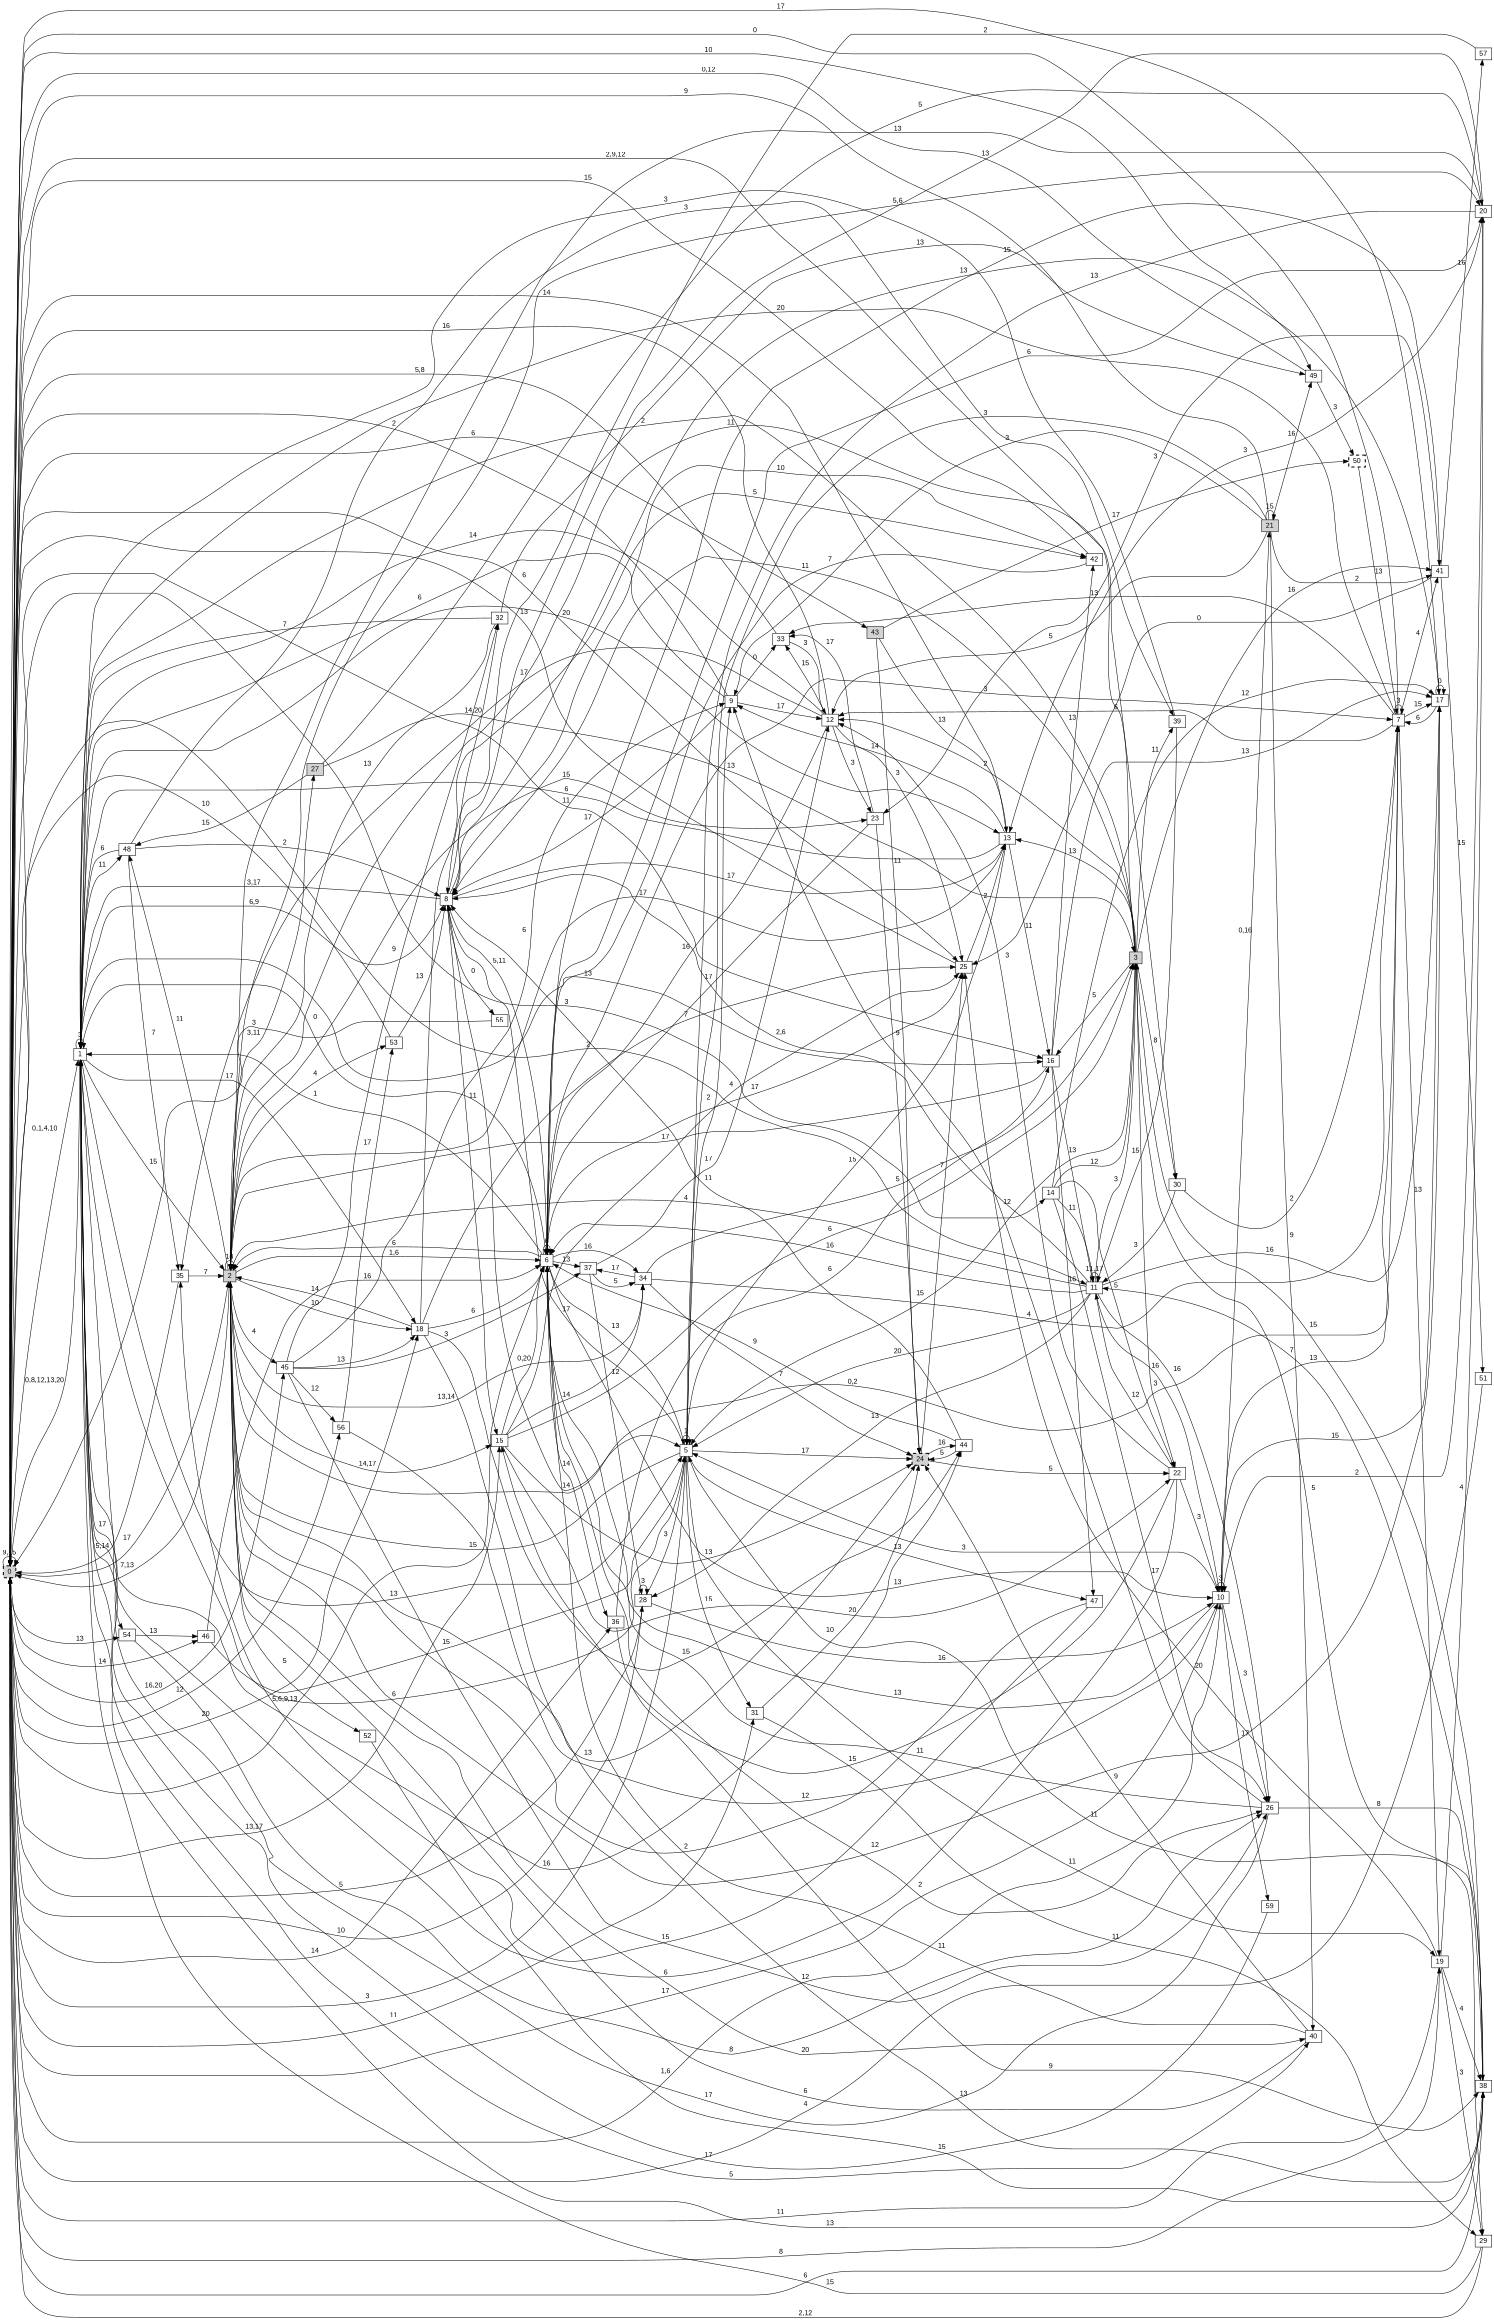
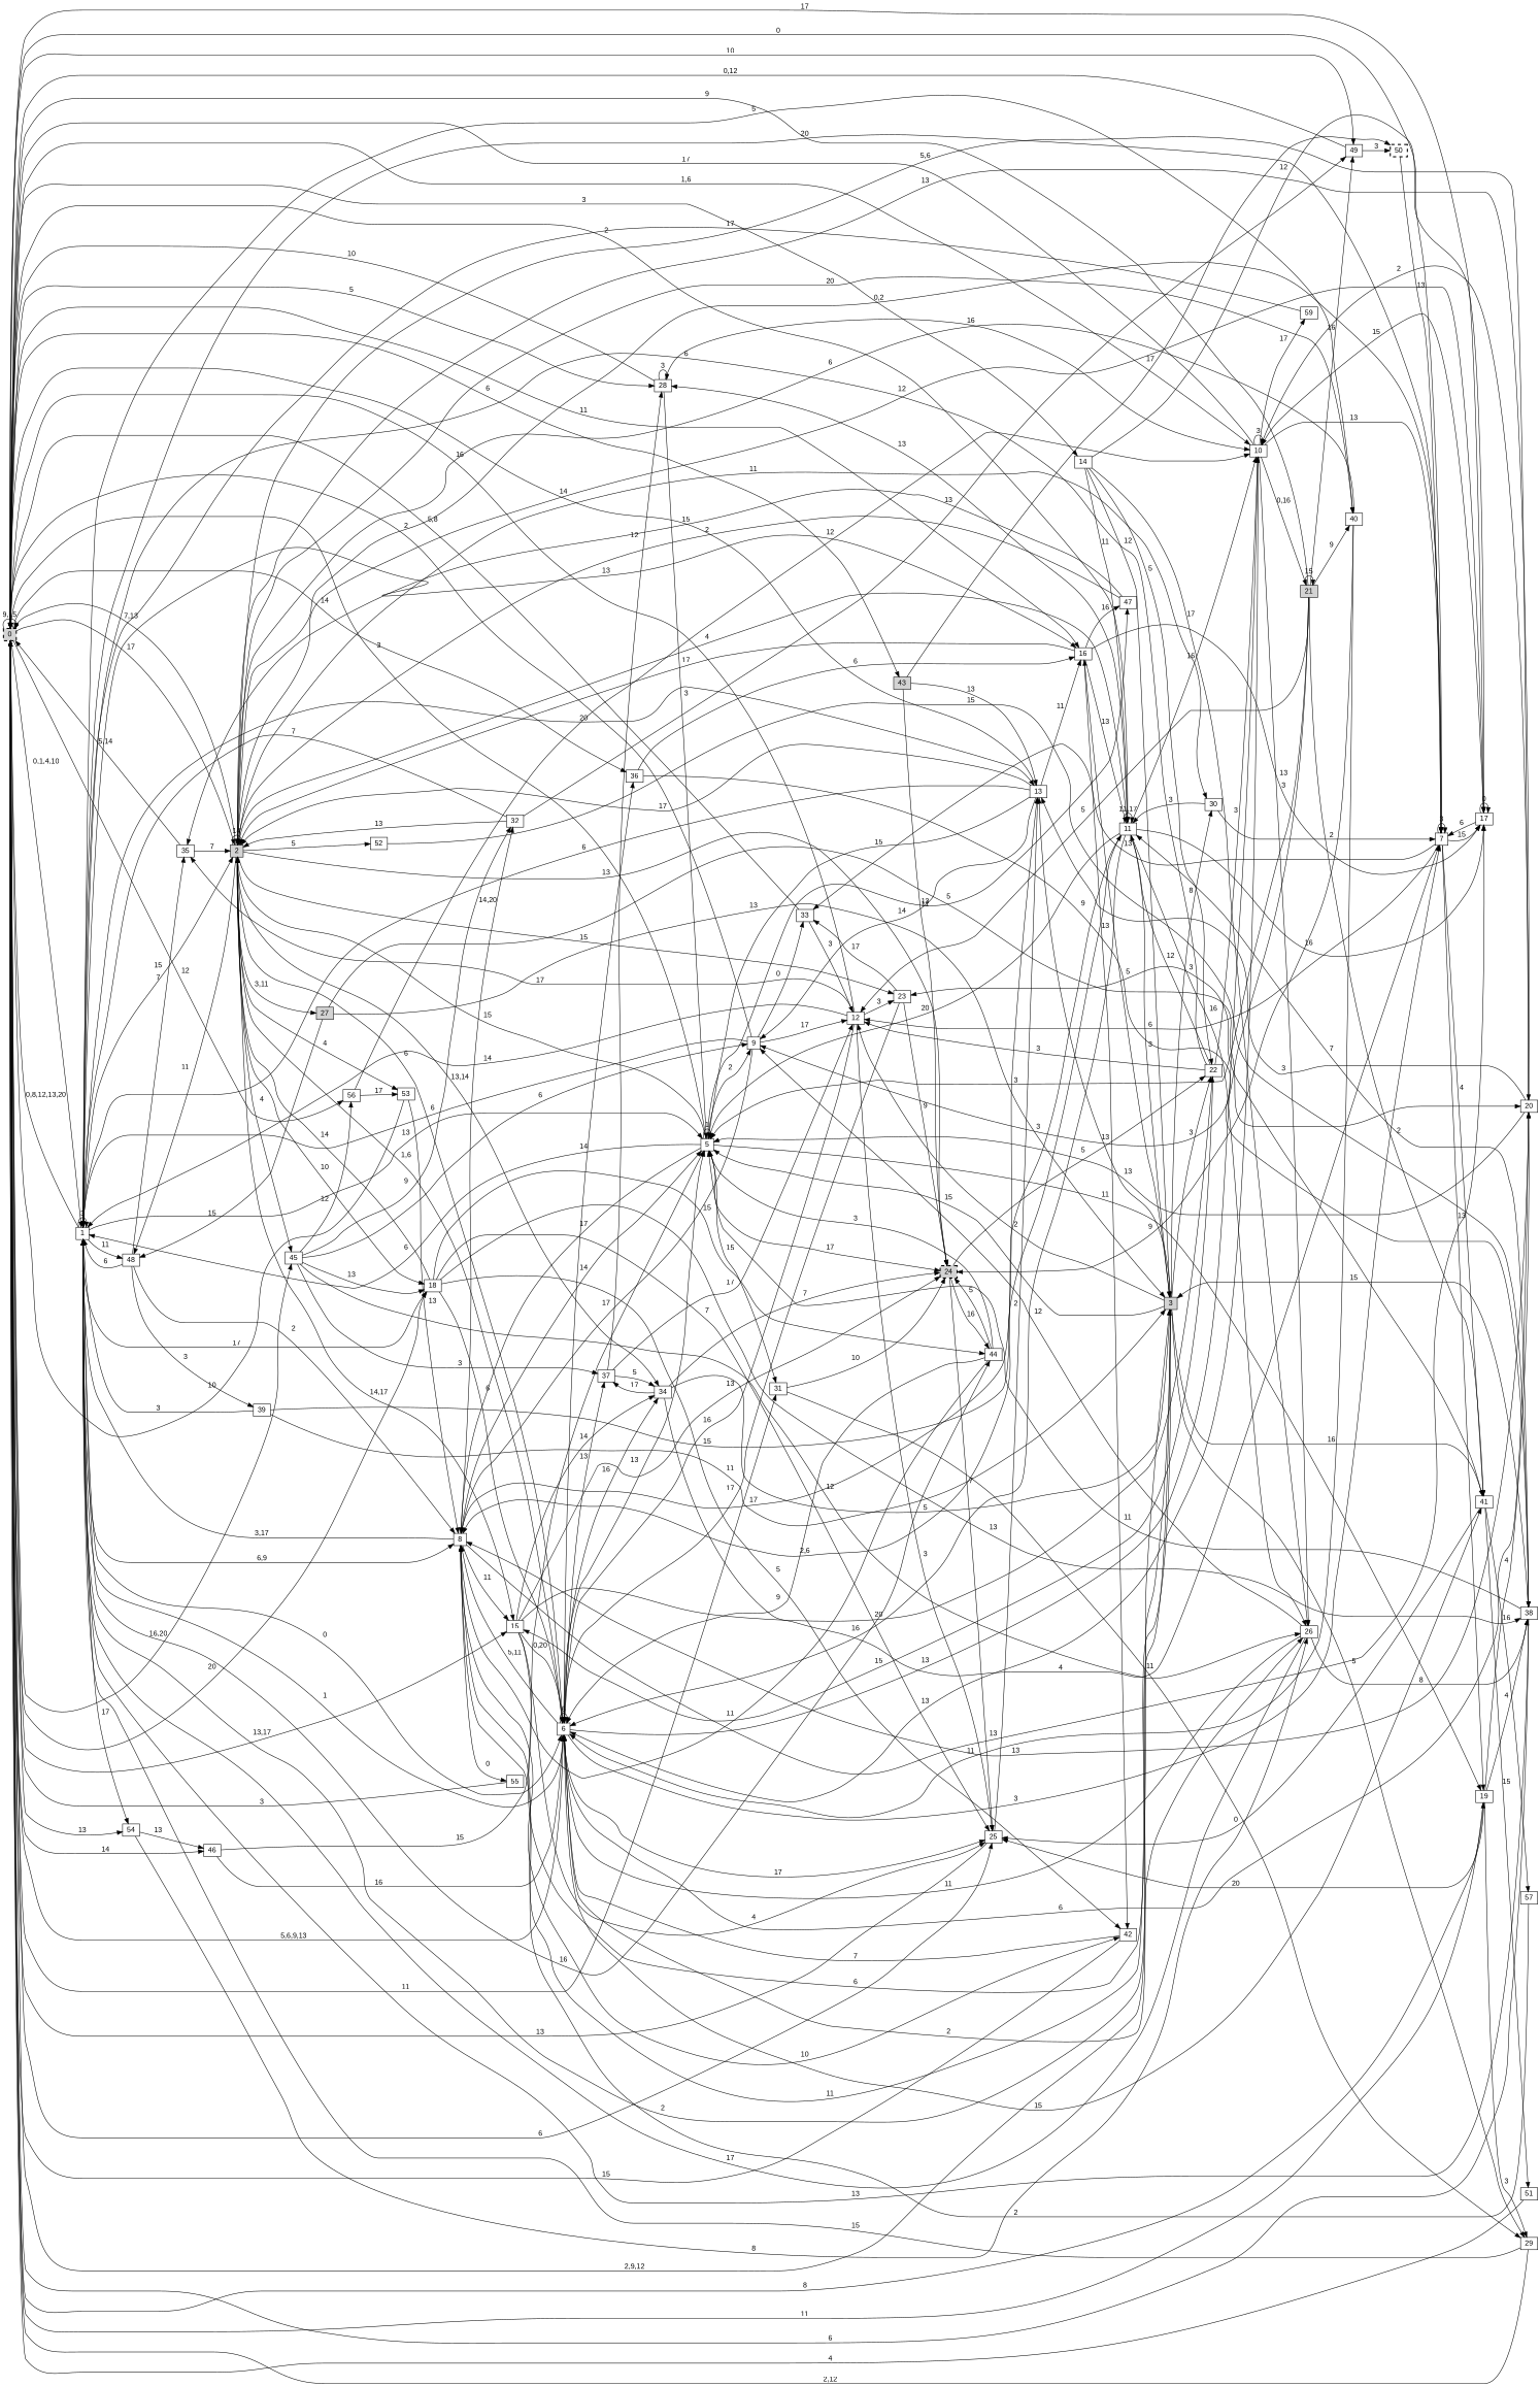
  digraph {
    rankdir=LR
    node [fontname=Arial shape=box]
    edge [fontname=Arial]
    n1 [height=0.1 label=0 style="filled,bold,dashed" width=0.1]
    n2 [height=0.1 label=1 width=0.1]
    n3 [height=0.1 label=2 style=filled width=0.1]
    n4 [height=0.1 label=6 width=0.1]
    n5 [height=0.1 label=10 width=0.1]
    n6 [height=0.1 label=11 width=0.1]
    n7 [height=0.1 label=14 width=0.1]
    n8 [height=0.1 label=15 width=0.1]
    n9 [height=0.1 label=16 width=0.1]
    n10 [height=0.1 label=18 width=0.1]
    n11 [height=0.1 label=19 width=0.1]
    n12 [height=0.1 label=25 width=0.1]
    n13 [height=0.1 label=28 width=0.1]
    n14 [height=0.1 label=31 width=0.1]
    n15 [height=0.1 label=36 width=0.1]
    n16 [height=0.1 label=43 style=filled width=0.1]
    n17 [height=0.1 label=45 width=0.1]
    n18 [height=0.1 label=46 width=0.1]
    n19 [height=0.1 label=49 width=0.1]
    n20 [height=0.1 label=54 width=0.1]
    n21 [height=0.1 label=56 width=0.1]
    n22 [height=0.1 label=5 width=0.1]
    n23 [height=0.1 label=8 width=0.1]
    n24 [height=0.1 label=13 width=0.1]
    n25 [height=0.1 label=40 width=0.1]
    n26 [height=0.1 label=44 width=0.1]
    n27 [height=0.1 label=48 width=0.1]
    n28 [height=0.1 label=7 width=0.1]
    n29 [height=0.1 label=17 width=0.1]
    n30 [height=0.1 label=20 width=0.1]
    n31 [height=0.1 label=23 width=0.1]
    n32 [height=0.1 label=24 style="filled,bold,dashed" width=0.1]
    n33 [height=0.1 label=27 style=filled width=0.1]
    n34 [height=0.1 label=30 width=0.1]
    n35 [height=0.1 label=34 width=0.1]
    n36 [height=0.1 label=52 width=0.1]
    n37 [height=0.1 label=53 width=0.1]
    n38 [height=0.1 label=41 width=0.1]
    n39 [height=0.1 label=26 width=0.1]
    n40 [height=0.1 label=37 width=0.1]
    n41 [height=0.1 label=21 style=filled width=0.1]
    n42 [height=0.1 label=59 width=0.1]
    n43 [height=0.1 label=3 style=filled width=0.1]
    n44 [height=0.1 label=22 width=0.1]
    n45 [height=0.1 label=47 width=0.1]
    n46 [height=0.1 label=42 width=0.1]
    n47 [height=0.1 label=38 width=0.1]
    n48 [height=0.1 label=29 width=0.1]
    n49 [height=0.1 label=50 style="bold,dashed" width=0.1]
    n50 [height=0.1 label=9 width=0.1]
    n51 [height=0.1 label=32 width=0.1]
    n52 [height=0.1 label=55 width=0.1]
    n53 [height=0.1 label=39 width=0.1]
    n54 [height=0.1 label=35 width=0.1]
    n55 [height=0.1 label=12 width=0.1]
    n56 [height=0.1 label=33 width=0.1]
    n57 [height=0.1 label=51 width=0.1]
    n58 [height=0.1 label=57 width=0.1]
    n1 -> n1 [label="9,15"]
    n1 -> n2 [label="0,1,4,10"]
    n1 -> n3 [label=17]
    n1 -> n4 [label="5,6,9,13"]
    n1 -> n5 [label="1,6"]
    n1 -> n6 [label=2]
    n1 -> n7 [label=3]
    n1 -> n8 [label="13,17"]
    n1 -> n9 [label=11]
    n1 -> n10 [label=20]
    n1 -> n11 [label=8]
    n1 -> n12 [label=6]
    n1 -> n13 [label=5]
    n1 -> n14 [label=11]
    n1 -> n15 [label=14]
    n1 -> n16 [label=6]
    n1 -> n17 [label="16,20"]
    n1 -> n18 [label=14]
    n1 -> n19 [label=10]
    n1 -> n20 [label=13]
    n1 -> n21 [label=12]
    n2 -> n1 [label="0,8,12,13,20"]
    n2 -> n2 [label=3]
    n2 -> n3 [label=15]
    n2 -> n4 [label=0]
    n2 -> n9 [label=13]
    n2 -> n10 [label=17]
    n2 -> n20 [label=17]
    n2 -> n22 [label=13]
    n2 -> n23 [label="6,9"]
    n2 -> n24 [label=20]
    n2 -> n25 [label=5]
    n2 -> n26 [label=16]
    n2 -> n27 [label=11]
    n3 -> n1 [label="7,13"]
    n3 -> n3 [label=14]
    n3 -> n4 [label="1,6"]
    n3 -> n8 [label="14,17"]
    n3 -> n10 [label=10]
    n3 -> n17 [label=4]
    n3 -> n25 [label=20]
    n3 -> n27 [label=11]
    n3 -> n28 [label="0,2"]
    n3 -> n29 [label=12]
    n3 -> n30 [label="5,6"]
    n3 -> n31 [label=15]
    n3 -> n32 [label=13]
    n3 -> n33 [label="3,11"]
    n3 -> n34 [label=11]
    n3 -> n35 [label="13,14"]
    n3 -> n36 [label=5]
    n3 -> n37 [label=4]
    n4 -> n2 [label=1]
    n4 -> n3 [label=6]
    n4 -> n4 [label=6]
    n4 -> n5 [label=13]
    n4 -> n12 [label=17]
    n4 -> n15 [label=14]
    n4 -> n22 [label=13]
    n4 -> n23 [label="5,11"]
    n4 -> n28 [label=3]
    n4 -> n30 [label=6]
    n4 -> n35 [label=16]
    n4 -> n38 [label=15]
    n4 -> n39 [label=2]
    n4 -> n40 [label=13]
    n5 -> n1 [label=17]
    n5 -> n4 [label=13]
    n5 -> n5 [label=3]
-   n5 -> n22 [label=3]
+   n26 -> n22 [label=3]
    n5 -> n28 [label=13]
    n5 -> n39 [label=3]
    n5 -> n41 [label="0,16"]
    n5 -> n42 [label=17]
    n6 -> n3 [label=4]
    n6 -> n4 [label=16]
    n6 -> n5 [label=16]
    n6 -> n6 [label="11,17"]
    n6 -> n13 [label=13]
    n6 -> n22 [label=20]
    n6 -> n23 [label="2,6"]
    n6 -> n29 [label=16]
    n6 -> n39 [label=16]
    n6 -> n43 [label=3]
    n7 -> n6 [label=11]
    n7 -> n29 [label=12]
    n7 -> n39 [label=17]
    n7 -> n43 [label=12]
    n7 -> n44 [label=5]
    n8 -> n4 [label="0,20"]
    n8 -> n12 [label=4]
    n8 -> n32 [label=13]
    n8 -> n35 [label=14]
    n8 -> n43 [label=6]
    n8 -> n44 [label=20]
    n9 -> n3 [label=17]
    n9 -> n6 [label=13]
    n9 -> n29 [label=13]
    n9 -> n45 [label=16]
    n9 -> n46 [label=13]
    n10 -> n3 [label=14]
    n10 -> n4 [label=6]
    n10 -> n12 [label=7]
    n10 -> n26 [label=15]
    n10 -> n46 [label=5]
    n10 -> n47 [label=13]
    n11 -> n1 [label=11]
    n11 -> n12 [label=20]
    n11 -> n30 [label=4]
    n11 -> n47 [label=4]
    n11 -> n48 [label=3]
    n12 -> n1 [label=13]
    n12 -> n24 [label=2]
    n13 -> n1 [label=10]
    n13 -> n5 [label=16]
    n13 -> n13 [label=3]
    n13 -> n22 [label=3]
    n14 -> n32 [label=10]
    n14 -> n48 [label=11]
    n15 -> n9 [label=6]
    n15 -> n47 [label=9]
    n16 -> n24 [label=13]
    n16 -> n32 [label=11]
    n16 -> n49 [label=17]
    n17 -> n10 [label=13]
    n17 -> n21 [label=12]
    n17 -> n39 [label=12]
    n17 -> n40 [label=3]
    n17 -> n50 [label=6]
    n17 -> n51 [label=9]
    n18 -> n4 [label=16]
    n18 -> n22 [label=15]
    n19 -> n1 [label="0,12"]
    n19 -> n49 [label=3]
    n20 -> n18 [label=13]
    n20 -> n39 [label=8]
    n21 -> n5 [label=12]
    n21 -> n37 [label=17]
    n22 -> n1 [label=3]
    n22 -> n2 [label=6]
    n22 -> n3 [label=15]
    n22 -> n11 [label=11]
    n22 -> n14 [label=15]
    n22 -> n22 [label=1]
    n22 -> n23 [label=17]
    n22 -> n32 [label=17]
    n22 -> n45 [label=13]
    n22 -> n50 [label=2]
    n23 -> n2 [label="3,17"]
    n23 -> n8 [label=11]
    n23 -> n22 [label=14]
    n23 -> n24 [label=17]
    n23 -> n29 [label=13]
    n23 -> n46 [label=10]
    n23 -> n51 [label="14,20"]
    n23 -> n52 [label=0]
    n24 -> n1 [label=14]
    n24 -> n2 [label=6]
    n24 -> n3 [label=17]
    n24 -> n9 [label=11]
    n24 -> n22 [label=15]
    n24 -> n50 [label=14]
    n25 -> n3 [label=6]
    n25 -> n4 [label=11]
    n25 -> n32 [label=9]
    n26 -> n4 [label=9]
    n26 -> n23 [label=11]
    n26 -> n32 [label=5]
    n27 -> n2 [label=6]
    n27 -> n23 [label=2]
    n27 -> n53 [label=3]
    n27 -> n54 [label=7]
    n28 -> n1 [label=0]
    n28 -> n2 [label=20]
    n28 -> n11 [label=13]
    n28 -> n28 [label=3]
    n28 -> n29 [label=15]
    n28 -> n38 [label=4]
    n28 -> n55 [label=6]
    n28 -> n56 [label=13]
    n29 -> n1 [label=17]
    n29 -> n5 [label=15]
    n29 -> n28 [label=6]
    n29 -> n29 [label=0]
    n30 -> n3 [label=13]
    n30 -> n5 [label=2]
    n30 -> n22 [label=13]
    n30 -> n23 [label=13]
    n30 -> n24 [label=3]
    n31 -> n4 [label=17]
    n31 -> n32 [label=9]
    n31 -> n56 [label=17]
    n32 -> n12 [label=7]
    n32 -> n26 [label=16]
    n32 -> n44 [label=5]
    n33 -> n27 [label=15]
    n33 -> n30 [label=5]
    n33 -> n43 [label=13]
    n34 -> n6 [label=3]
    n34 -> n28 [label=2]
    n35 -> n28 [label=4]
    n35 -> n32 [label=7]
    n35 -> n40 [label=17]
    n35 -> n43 [label=5]
    n36 -> n47 [label=15]
    n37 -> n1 [label=10]
    n37 -> n23 [label=13]
    n38 -> n12 [label=0]
    n38 -> n31 [label=3]
    n38 -> n57 [label=15]
    n38 -> n58 [label=16]
    n39 -> n2 [label=17]
    n39 -> n4 [label=11]
    n39 -> n47 [label=8]
    n39 -> n50 [label=12]
    n40 -> n13 [label=12]
    n40 -> n35 [label=5]
    n40 -> n55 [label=17]
    n41 -> n1 [label=9]
    n41 -> n19 [label=16]
    n41 -> n22 [label=3]
    n41 -> n25 [label=9]
    n41 -> n38 [label=2]
    n41 -> n41 [label=15]
    n41 -> n50 [label=3]
    n41 -> n55 [label=5]
    n42 -> n2 [label=17]
    n43 -> n1 [label="2,9,12"]
    n43 -> n2 [label=2]
    n43 -> n9 [label=5]
    n43 -> n22 [label=15]
    n43 -> n23 [label=11]
    n43 -> n24 [label=13]
    n43 -> n34 [label=8]
    n43 -> n38 [label=16]
    n43 -> n44 [label=3]
    n43 -> n48 [label=5]
-   n43 -> n53 [label=11]
+   n53 -> n43 [label=11]
    n43 -> n55 [label=2]
    n44 -> n2 [label=6]
    n44 -> n5 [label=3]
    n44 -> n6 [label=12]
    n44 -> n8 [label=15]
    n44 -> n55 [label=3]
    n45 -> n3 [label=2]
    n45 -> n54 [label=15]
    n46 -> n1 [label=15]
    n46 -> n4 [label=7]
    n47 -> n1 [label=6]
    n47 -> n2 [label=13]
    n47 -> n6 [label=7]
    n47 -> n22 [label=11]
    n47 -> n43 [label=15]
    n48 -> n1 [label="2,12"]
    n48 -> n2 [label=15]
    n49 -> n28 [label=13]
    n50 -> n1 [label=2]
    n50 -> n2 [label=6]
    n50 -> n23 [label=17]
    n50 -> n55 [label=17]
    n50 -> n56 [label=0]
    n51 -> n2 [label=7]
    n51 -> n3 [label=13]
    n51 -> n19 [label=13]
    n52 -> n1 [label=3]
    n53 -> n2 [label=3]
    n53 -> n6 [label=15]
    n54 -> n1 [label="5,14"]
    n54 -> n3 [label=7]
    n55 -> n1 [label=16]
    n55 -> n2 [label=14]
    n55 -> n4 [label=16]
    n55 -> n12 [label=3]
    n55 -> n31 [label=3]
    n55 -> n54 [label=17]
-   n55 -> n56 [label=15]
    n56 -> n1 [label="5,8"]
    n56 -> n55 [label=3]
    n57 -> n1 [label=4]
    n58 -> n23 [label=2]
  }
